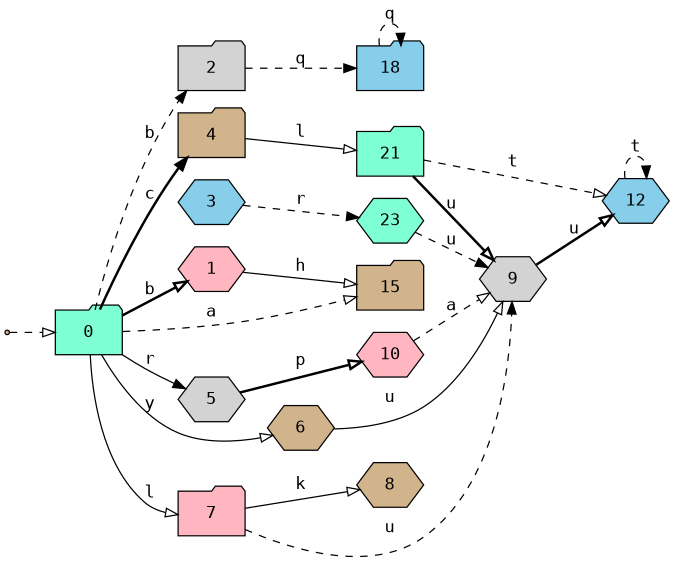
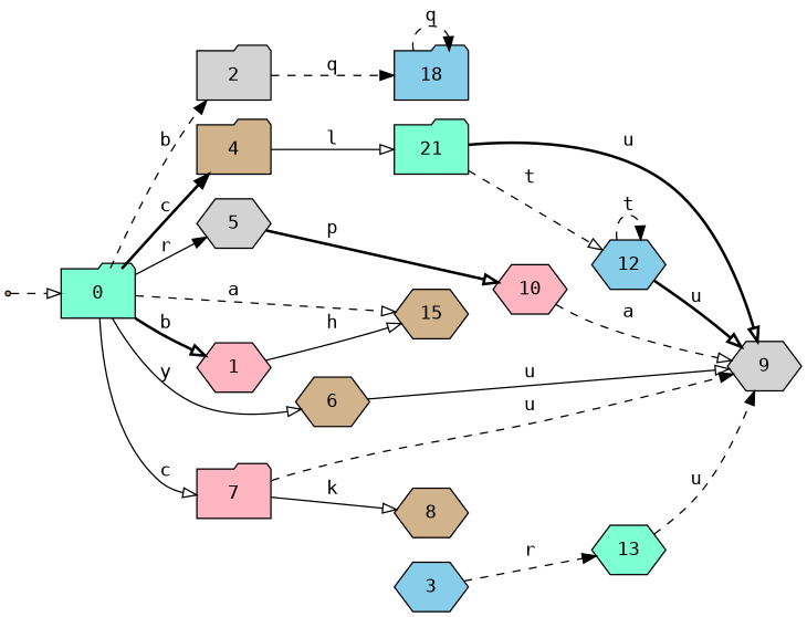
  digraph {
    fontname="DejaVu Sans Mono"
    rankdir=LR
    node [fillcolor=tan fontname="DejaVu Sans Mono" shape=hexagon style=filled]
    edge [arrowhead=onormal fontname="DejaVu Sans Mono" style=dashed]
    dummy0 [shape=point]
    0 [fillcolor=aquamarine shape=folder]
    1 [fillcolor=lightpink]
    2 [fillcolor=lightgrey shape=folder]
    4 [shape=folder]
    5 [fillcolor=lightgrey]
    6
    7 [fillcolor=lightpink shape=folder]
-   15 [shape=folder]
+   15
    n10 [fillcolor=skyblue label=18 shape=folder]
    3 [fillcolor=skyblue]
-   13 [fillcolor=aquamarine label=23]
+   13 [fillcolor=aquamarine]
    n13 [fillcolor=aquamarine label=21 shape=folder]
    10 [fillcolor=lightpink]
    9 [fillcolor=lightgrey]
    8
    12 [fillcolor=skyblue]
    dummy0 -> 0
    0 -> 1 [label=b style=bold]
    0 -> 2 [arrowhead=normal label=b]
    0 -> 4 [arrowhead=normal label=c style=bold]
    0 -> 5 [arrowhead=normal label=r style=solid]
    0 -> 6 [label=y style=solid]
-   0 -> 7 [label=l style=solid]
+   0 -> 7 [label=c style=solid]
    0 -> 15 [label=a]
    1 -> 15 [label=h style=solid]
    2 -> n10 [arrowhead=normal label=q]
    4 -> n13 [label=l style=solid]
    5 -> 10 [label=p style=bold]
    6 -> 9 [label=u style=solid]
    7 -> 9 [arrowhead=normal label=u]
    7 -> 8 [label=k style=solid]
    n10 -> n10 [arrowhead=normal label=q]
    3 -> 13 [arrowhead=normal label=r]
    13 -> 9 [arrowhead=normal label=u]
    n13 -> 9 [label=u style=bold]
    n13 -> 12 [label=t]
    10 -> 9 [label=a]
-   9 -> 12 [label=u style=bold]
+   12 -> 9 [label=u style=bold]
    12 -> 12 [arrowhead=normal label=t]
  }
